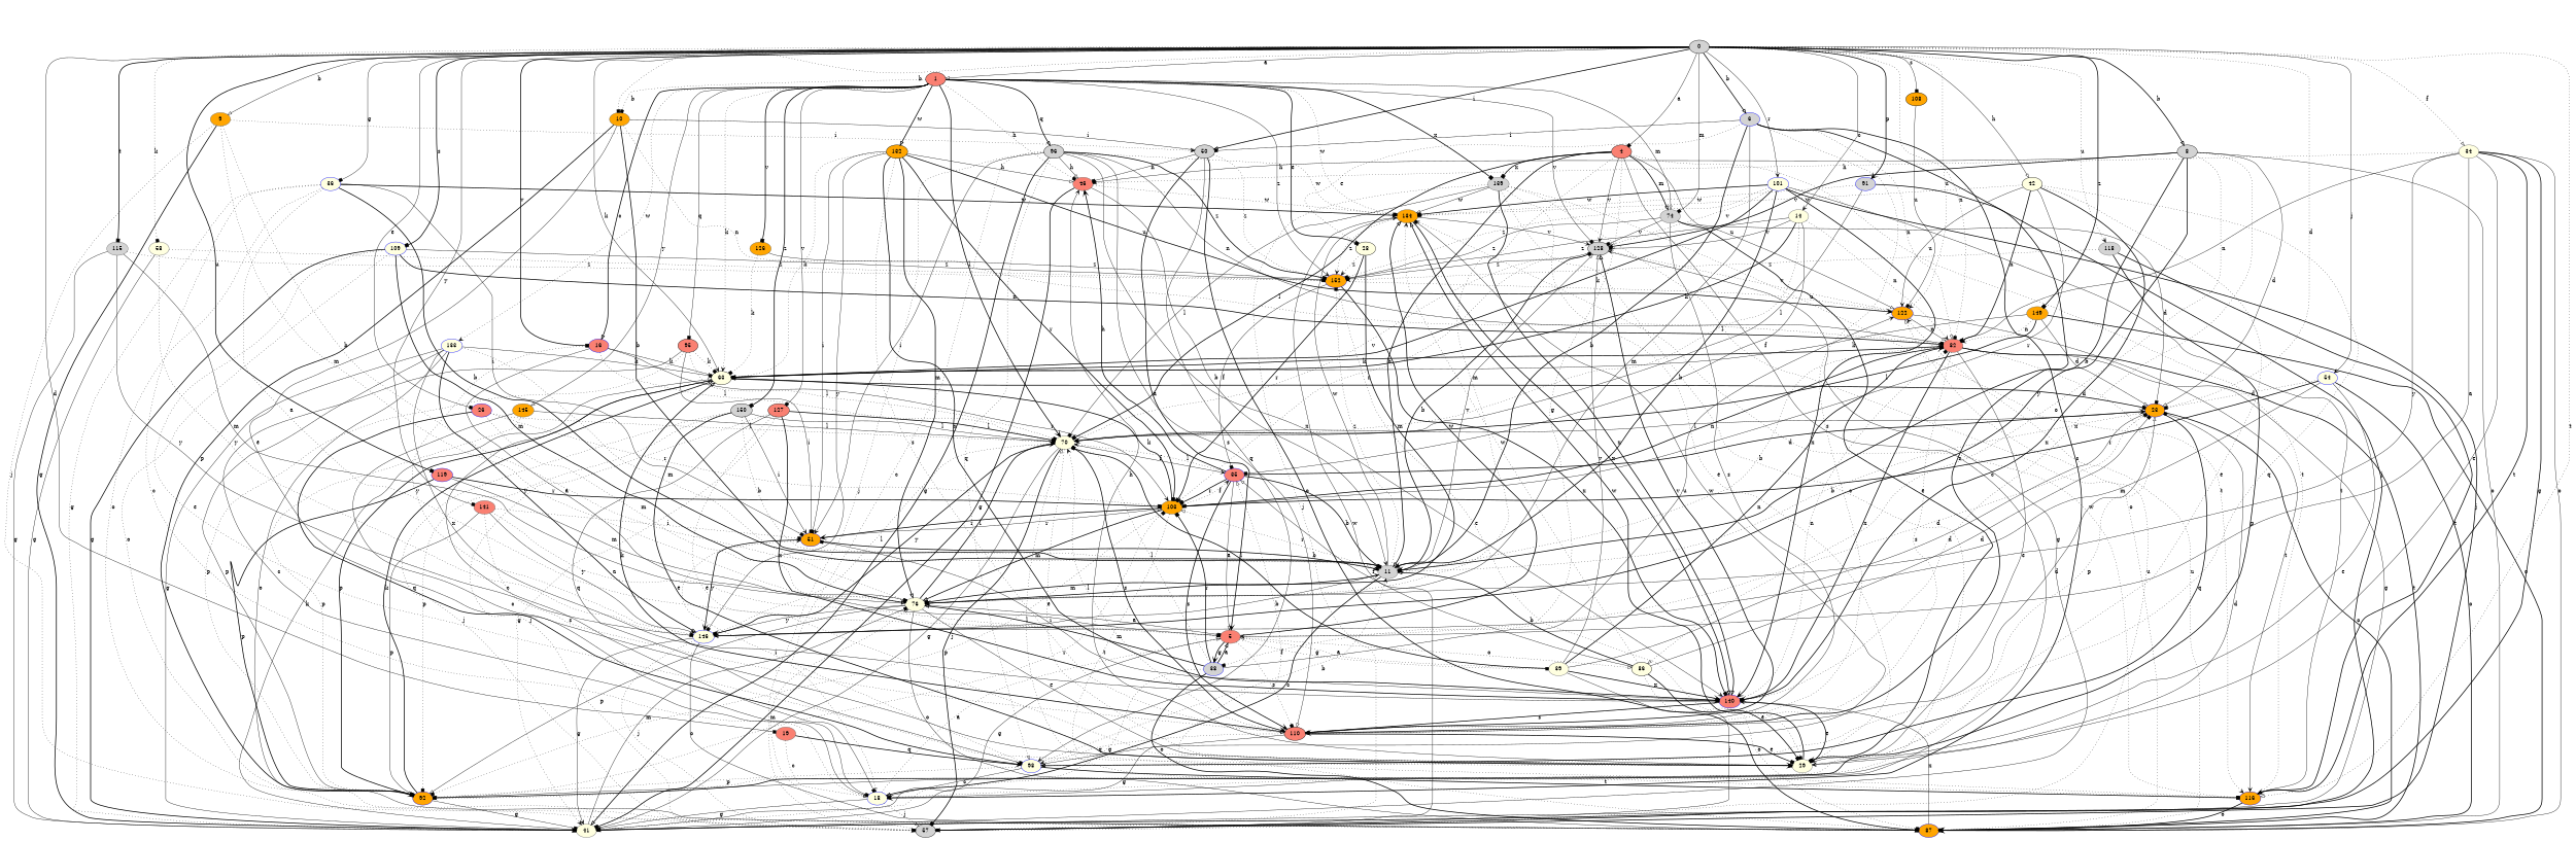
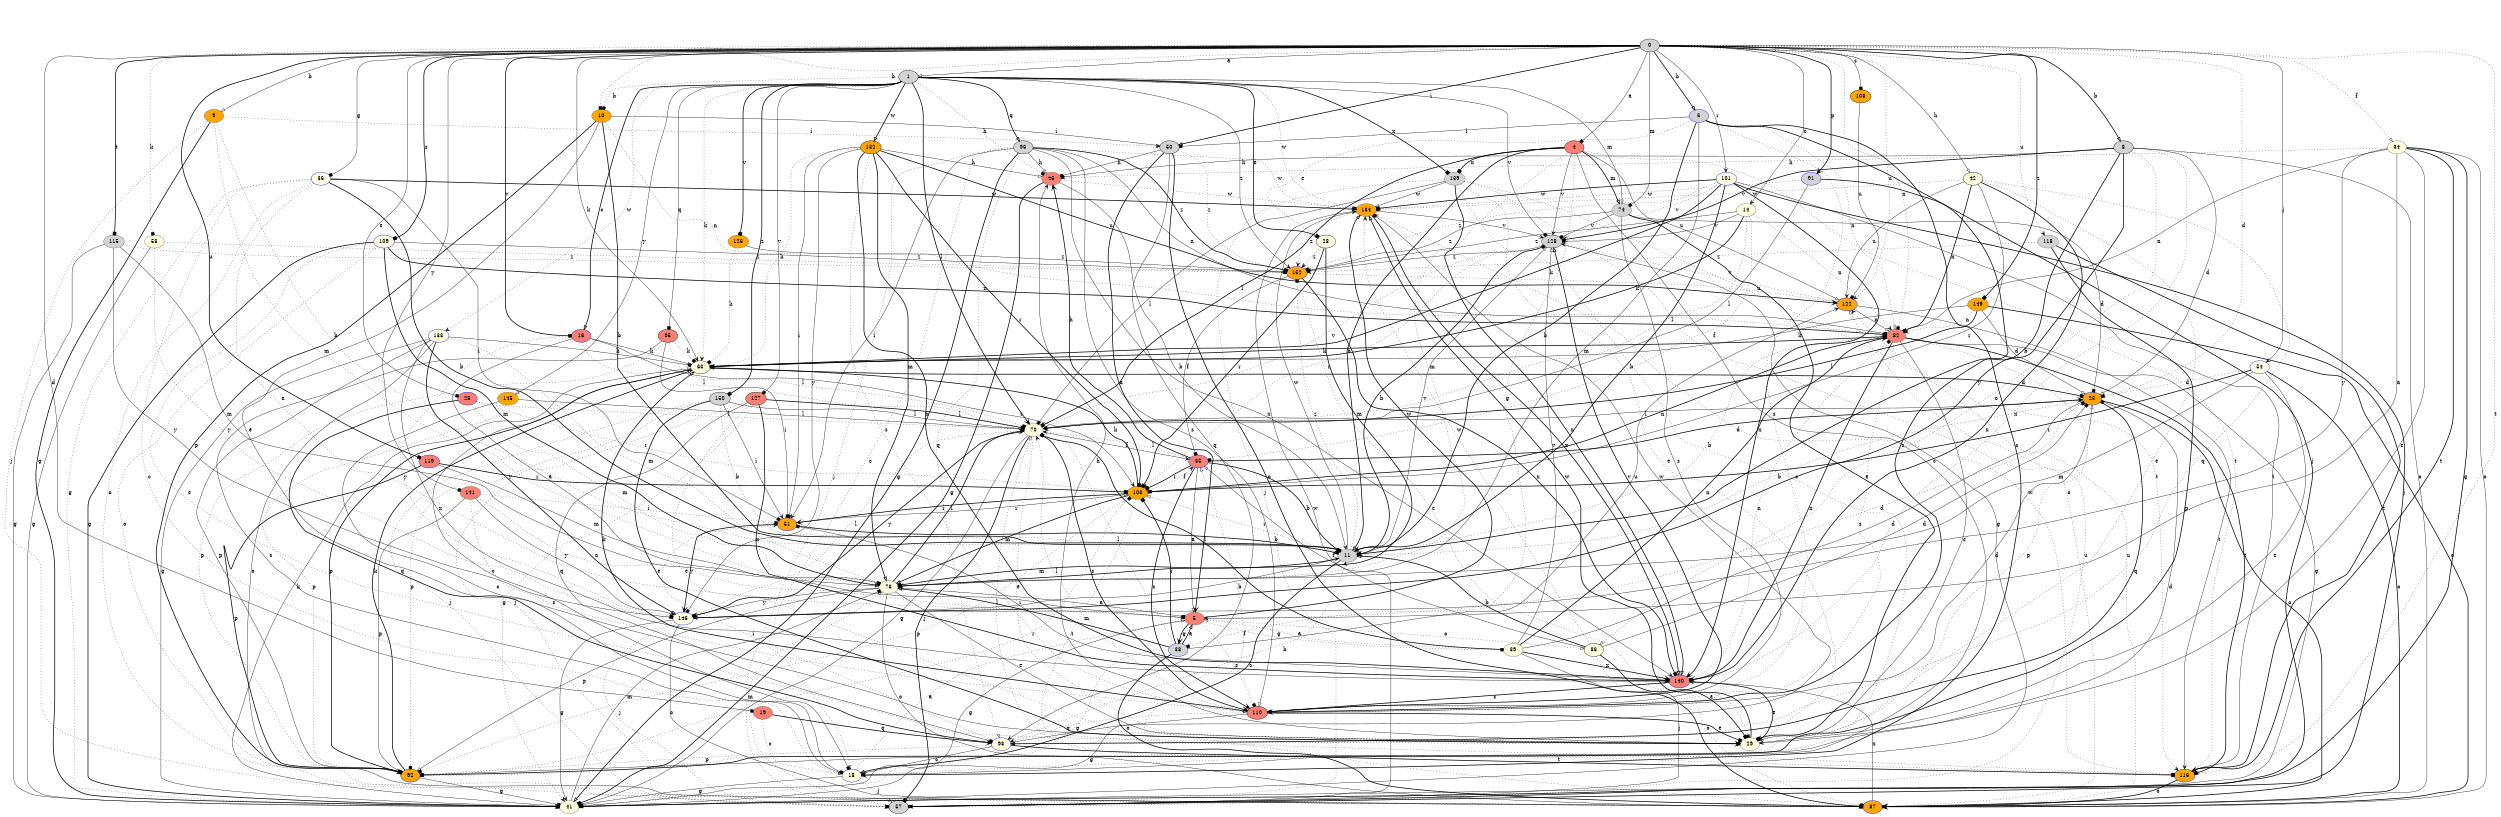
  strict digraph {
    fontname="DejaVu Serif"
    node [color=gray40 fillcolor=lightyellow fontname="DejaVu Serif" style=filled]
    edge [arrowhead=box fontname="DejaVu Serif" style=solid]
    0 [color=black fillcolor=lightgrey]
-   1 [color=black fillcolor=salmon]
+   1 [color=black fillcolor=lightgrey]
    4 [color=black fillcolor=salmon]
    6 [color=blue fillcolor=lightgrey]
    8 [color=black fillcolor=lightgrey]
    9 [fillcolor=orange]
    10 [fillcolor=orange]
    14
    16 [color=blue fillcolor=salmon]
    19 [fillcolor=salmon]
    23 [color=blue fillcolor=orange]
    26 [color=blue fillcolor=salmon]
    34
    36 [color=blue]
    42 [color=black]
    50 [color=black fillcolor=lightgrey]
    54 [color=blue]
    58
    63 [color=black]
    74 [fillcolor=lightgrey]
    82 [fillcolor=salmon]
    91 [color=blue fillcolor=lightgrey]
    101 [color=blue]
    108 [color=black fillcolor=orange]
    109 [color=blue]
    115 [fillcolor=lightgrey]
    116 [color=blue fillcolor=orange]
    118 [fillcolor=lightgrey]
    119 [color=blue fillcolor=salmon]
    122 [color=blue fillcolor=orange]
    141 [fillcolor=salmon]
    149 [fillcolor=orange]
    28 [color=black]
    46 [fillcolor=salmon]
    70
    95 [color=black fillcolor=salmon]
    96 [color=black fillcolor=lightgrey]
    126 [fillcolor=orange]
    127 [color=black fillcolor=salmon]
    128 [color=black fillcolor=lightgrey]
    132 [color=black fillcolor=orange]
    133 [color=blue]
    134 [fillcolor=orange]
    139 [fillcolor=lightgrey]
    145 [fillcolor=orange]
    150 [color=black fillcolor=lightgrey]
    152 [color=blue fillcolor=orange]
    11 [fillcolor=lightgrey]
    18 [color=blue]
    38 [color=blue fillcolor=lightgrey]
    76
    110 [color=black fillcolor=salmon]
    57 [color=black fillcolor=lightgrey]
    86 [color=black]
    87 [color=blue fillcolor=orange]
    140 [color=blue fillcolor=salmon]
    146 [color=blue]
    41
    29
    92 [color=blue fillcolor=orange]
    35 [color=blue fillcolor=salmon]
    5 [fillcolor=salmon]
    103 [fillcolor=orange]
    98 [color=blue]
    51 [color=blue fillcolor=orange]
    39
    0 -> 1 [arrowhead=onormal label=a]
    0 -> 4 [label=a]
    0 -> 6 [arrowhead=onormal label=b style=bold]
    0 -> 8 [arrowhead=onormal label=b style=bold]
    0 -> 9 [arrowhead=onormal label=b]
    0 -> 10 [label=b style=dotted]
    0 -> 14 [arrowhead=vee label=c]
    0 -> 16 [label=v style=bold]
    0 -> 19 [label=d]
-   0 -> 23 [arrowhead=onormal label=d style=dotted]
+   0 -> 23 [arrowhead=vee label=d style=dotted]
    0 -> 26 [label=e]
    0 -> 34 [arrowhead=onormal label=f style=dotted]
    0 -> 36 [label=g]
    0 -> 42 [arrowhead=onormal label=h]
    0 -> 50 [arrowhead=onormal label=i style=bold]
    0 -> 54 [arrowhead=vee label=j]
    0 -> 58 [label=k style=dotted]
    0 -> 63 [arrowhead=vee label=k]
    0 -> 74 [label=m]
    0 -> 82 [label=n style=dotted]
    0 -> 91 [arrowhead=vee label=p style=bold]
    0 -> 101 [arrowhead=vee label=r]
    0 -> 108 [label=s]
    0 -> 109 [label=s style=bold]
    0 -> 115 [label=t style=bold]
    0 -> 116 [arrowhead=onormal label=t style=dotted]
    0 -> 118 [arrowhead=vee label=u style=dotted]
    0 -> 119 [label=u style=bold]
    0 -> 122 [arrowhead=vee label=u style=dotted]
    0 -> 141 [label=y]
    0 -> 149 [label=z style=bold]
    1 -> 10 [label=b style=dotted]
    1 -> 16 [arrowhead=onormal label=c style=bold]
    1 -> 63 [arrowhead=vee label=k style=dotted]
    1 -> 74 [arrowhead=onormal label=m]
    1 -> 28 [label=e style=bold]
    1 -> 46 [label=h style=dotted]
    1 -> 70 [arrowhead=vee label=l style=bold]
    1 -> 95 [label=q]
    1 -> 96 [arrowhead=onormal label=q style=bold]
    1 -> 126 [label=v style=bold]
    1 -> 127 [label=v]
    1 -> 128 [label=v]
    1 -> 132 [arrowhead=onormal label=w style=bold]
    1 -> 133 [arrowhead=vee label=w style=dotted]
    1 -> 134 [label=w style=dotted]
    1 -> 139 [label=x style=bold]
    1 -> 145 [arrowhead=onormal label=y]
    1 -> 150 [label=z style=bold]
    1 -> 152 [arrowhead=vee label=z]
    4 -> 74 [arrowhead=onormal label=m style=bold]
    4 -> 116 [arrowhead=onormal label=t style=dotted]
    4 -> 122 [arrowhead=onormal label=u]
    4 -> 70 [label=l style=bold]
    4 -> 128 [arrowhead=vee label=v]
    4 -> 139 [label=x style=bold]
    4 -> 11 [arrowhead=onormal label=b style=bold]
    4 -> 18 [arrowhead=vee label=c]
    4 -> 38 [label=g style=dotted]
    4 -> 76 [arrowhead=vee label=m style=dotted]
    6 -> 50 [label=i]
    6 -> 82 [arrowhead=onormal label=n style=dotted]
    6 -> 28 [arrowhead=vee label=e style=dotted]
    6 -> 11 [arrowhead=onormal label=b style=bold]
    6 -> 18 [arrowhead=vee label=c style=bold]
    6 -> 76 [arrowhead=onormal label=m]
    6 -> 110 [arrowhead=onormal label=s style=dotted]
    6 -> 57 [arrowhead=onormal label=j style=bold]
    8 -> 23 [arrowhead=onormal label=d]
    8 -> 46 [label=h]
    8 -> 128 [arrowhead=vee label=v style=bold]
    8 -> 11 [label=b style=bold]
    8 -> 86 [arrowhead=onormal label=o style=dotted]
    8 -> 87 [label=o]
    8 -> 140 [arrowhead=onormal label=x style=dotted]
    8 -> 146 [arrowhead=onormal label=y style=bold]
    9 -> 50 [arrowhead=vee label=i style=dotted]
    9 -> 11 [arrowhead=onormal label=b style=dotted]
    9 -> 76 [arrowhead=onormal label=m style=dotted]
    9 -> 57 [arrowhead=onormal label=j style=dotted]
    9 -> 41 [label=g style=bold]
    10 -> 50 [arrowhead=onormal label=i]
    10 -> 82 [label=n style=dotted]
    10 -> 11 [label=b style=bold]
    10 -> 29 [arrowhead=vee label=e]
    10 -> 92 [label=p style=bold]
    14 -> 63 [arrowhead=onormal label=k style=bold]
    14 -> 82 [arrowhead=vee label=n style=dotted]
    14 -> 70 [arrowhead=vee label=l style=dotted]
    14 -> 128 [label=v]
    14 -> 152 [label=z]
-   14 -> 35 [label=f]
+   14 -> 35 [label=f style=dotted]
    16 -> 63 [arrowhead=onormal label=k]
    16 -> 70 [arrowhead=vee label=l style=dotted]
    16 -> 146 [arrowhead=vee label=y style=dotted]
    16 -> 5 [label=a]
    16 -> 103 [arrowhead=vee label=r]
    19 -> 18 [arrowhead=onormal label=c style=dotted]
    19 -> 98 [arrowhead=vee label=q style=bold]
    23 -> 70 [arrowhead=vee label=l]
    23 -> 11 [arrowhead=onormal label=b style=dotted]
    23 -> 87 [arrowhead=onormal label=o style=bold]
    23 -> 98 [arrowhead=onormal label=q style=bold]
    26 -> 70 [label=l style=dotted]
    26 -> 76 [label=m style=dotted]
    26 -> 103 [arrowhead=onormal label=r style=dotted]
    26 -> 98 [arrowhead=onormal label=q style=bold]
    34 -> 82 [arrowhead=vee label=n]
    34 -> 116 [arrowhead=onormal label=t style=bold]
    34 -> 46 [arrowhead=onormal label=h style=dotted]
    34 -> 87 [arrowhead=vee label=o]
    34 -> 146 [arrowhead=vee label=y]
    34 -> 41 [arrowhead=onormal label=g style=bold]
    34 -> 29 [arrowhead=vee label=e]
    34 -> 5 [arrowhead=vee label=a]
    36 -> 134 [arrowhead=onormal label=w style=bold]
    36 -> 11 [arrowhead=onormal label=b style=bold]
    36 -> 18 [arrowhead=onormal label=c style=dotted]
    36 -> 87 [arrowhead=onormal label=o style=dotted]
    36 -> 41 [arrowhead=vee label=g style=dotted]
    36 -> 5 [arrowhead=vee label=a style=dotted]
    36 -> 51 [label=i]
    42 -> 82 [label=n style=bold]
    42 -> 122 [arrowhead=vee label=u]
    42 -> 134 [label=w style=dotted]
    42 -> 140 [label=x style=bold]
    42 -> 29 [arrowhead=vee label=e style=dotted]
    42 -> 103 [label=r]
    42 -> 98 [arrowhead=vee label=q style=dotted]
    50 -> 46 [label=h]
    50 -> 152 [arrowhead=vee label=z style=dotted]
    50 -> 87 [label=o style=bold]
    50 -> 5 [arrowhead=vee label=a style=bold]
    50 -> 98 [arrowhead=vee label=q]
    54 -> 23 [label=d style=dotted]
    54 -> 76 [label=m]
    54 -> 87 [arrowhead=vee label=o style=bold]
    54 -> 29 [arrowhead=onormal label=e]
    54 -> 103 [arrowhead=onormal label=r style=bold]
    58 -> 152 [label=z style=dotted]
    58 -> 146 [arrowhead=onormal label=y style=dotted]
    58 -> 41 [label=g]
    63 -> 23 [label=d style=bold]
    63 -> 18 [label=c]
    63 -> 92 [arrowhead=vee label=p style=bold]
    74 -> 23 [label=d]
    74 -> 128 [label=v]
    74 -> 152 [arrowhead=onormal label=z]
    74 -> 110 [arrowhead=onormal label=s]
    74 -> 29 [label=e style=bold]
    82 -> 63 [arrowhead=onormal label=k style=bold]
-   82 -> 87 [label=t style=bold]
+   82 -> 116 [label=t style=bold]
    82 -> 11 [arrowhead=vee label=b style=dotted]
    82 -> 110 [arrowhead=vee label=s style=dotted]
    82 -> 140 [arrowhead=vee label=x style=bold]
    82 -> 41 [label=g]
    82 -> 29 [arrowhead=onormal label=e]
    82 -> 92 [arrowhead=vee label=p style=dotted]
    91 -> 70 [arrowhead=onormal label=l]
    91 -> 134 [arrowhead=onormal label=w style=dotted]
    91 -> 110 [arrowhead=vee label=s style=bold]
    101 -> 63 [arrowhead=onormal label=k style=bold]
    101 -> 116 [arrowhead=onormal label=t]
    101 -> 128 [arrowhead=onormal label=v style=dotted]
    101 -> 134 [label=w style=bold]
    101 -> 152 [label=z style=dotted]
    101 -> 11 [arrowhead=vee label=b style=bold]
    101 -> 57 [arrowhead=onormal label=j style=bold]
    101 -> 140 [arrowhead=vee label=x style=bold]
    108 -> 122 [label=u]
    109 -> 82 [arrowhead=onormal label=n style=bold]
    109 -> 152 [arrowhead=onormal label=z]
    109 -> 76 [arrowhead=onormal label=m style=bold]
    109 -> 87 [arrowhead=onormal label=o style=dotted]
    109 -> 41 [arrowhead=onormal label=g style=bold]
    109 -> 29 [label=e style=dotted]
    115 -> 152 [label=z style=dotted]
    115 -> 76 [arrowhead=onormal label=m]
    115 -> 146 [label=y]
    115 -> 41 [arrowhead=vee label=g]
    116 -> 70 [arrowhead=onormal label=l style=dotted]
    116 -> 134 [arrowhead=onormal label=w style=dotted]
    116 -> 87 [arrowhead=vee label=o style=bold]
    118 -> 116 [arrowhead=vee label=t style=bold]
    118 -> 152 [arrowhead=vee label=z style=dotted]
    118 -> 92 [label=p style=bold]
    119 -> 76 [label=m]
    119 -> 92 [arrowhead=onormal label=p style=bold]
    119 -> 103 [label=r style=bold]
    122 -> 82 [arrowhead=onormal label=n]
    122 -> 116 [arrowhead=vee label=t]
    122 -> 128 [arrowhead=vee label=v style=dotted]
    141 -> 110 [arrowhead=onormal label=s style=dotted]
    141 -> 146 [arrowhead=vee label=y]
    141 -> 92 [arrowhead=onormal label=p]
    141 -> 5 [arrowhead=vee label=a style=dotted]
    141 -> 51 [label=i style=dotted]
    149 -> 23 [arrowhead=onormal label=d]
    149 -> 63 [arrowhead=vee label=k]
    149 -> 82 [arrowhead=vee label=n style=dotted]
    149 -> 70 [arrowhead=vee label=l style=bold]
    149 -> 87 [arrowhead=onormal label=o style=bold]
    28 -> 152 [arrowhead=vee label=z style=dotted]
    28 -> 76 [arrowhead=vee label=m style=bold]
    28 -> 103 [label=r style=bold]
    46 -> 134 [arrowhead=vee label=w style=dotted]
    46 -> 11 [arrowhead=vee label=b]
    46 -> 41 [label=g style=bold]
    70 -> 128 [label=v style=dotted]
    70 -> 110 [arrowhead=vee label=s style=bold]
    70 -> 57 [label=j style=bold]
    70 -> 146 [arrowhead=vee label=y style=bold]
    70 -> 41 [arrowhead=onormal label=g]
    70 -> 29 [arrowhead=onormal label=e style=dotted]
    70 -> 35 [arrowhead=vee label=f]
    95 -> 63 [label=k style=dotted]
    95 -> 70 [label=l style=dotted]
    95 -> 18 [arrowhead=onormal label=c]
    95 -> 92 [label=p style=dotted]
    95 -> 51 [label=i]
    96 -> 82 [label=n]
    96 -> 46 [arrowhead=onormal label=h]
    96 -> 134 [arrowhead=onormal label=w style=dotted]
    96 -> 152 [label=z style=bold]
    96 -> 18 [arrowhead=onormal label=c style=dotted]
    96 -> 110 [arrowhead=onormal label=s]
    96 -> 57 [arrowhead=vee label=j style=dotted]
    96 -> 140 [arrowhead=vee label=x]
    96 -> 41 [arrowhead=onormal label=g style=bold]
    96 -> 98 [arrowhead=onormal label=q style=dotted]
    96 -> 51 [arrowhead=vee label=i]
    126 -> 63 [label=k style=dotted]
    126 -> 152 [arrowhead=onormal label=z]
    127 -> 70 [label=l style=bold]
    127 -> 57 [arrowhead=vee label=j style=dotted]
    127 -> 140 [arrowhead=vee label=x style=bold]
    127 -> 41 [arrowhead=vee label=g style=dotted]
    127 -> 29 [arrowhead=vee label=e style=dotted]
    127 -> 98 [label=q]
    128 -> 152 [label=z]
    128 -> 11 [arrowhead=vee label=b style=bold]
    128 -> 41 [arrowhead=vee label=g]
    128 -> 103 [arrowhead=vee label=r style=dotted]
    132 -> 63 [label=k style=dotted]
    132 -> 122 [arrowhead=vee label=u style=bold]
    132 -> 46 [arrowhead=onormal label=h]
    132 -> 76 [arrowhead=onormal label=m style=bold]
    132 -> 110 [arrowhead=onormal label=s style=dotted]
    132 -> 140 [label=x style=bold]
    132 -> 146 [label=y]
    132 -> 103 [label=r style=bold]
    132 -> 51 [label=i]
    133 -> 63 [label=k]
    133 -> 76 [arrowhead=onormal label=m style=dotted]
    133 -> 87 [label=o]
    133 -> 140 [arrowhead=onormal label=x]
    133 -> 146 [arrowhead=onormal label=y style=bold]
    133 -> 41 [arrowhead=vee label=g]
    133 -> 92 [arrowhead=vee label=p]
    134 -> 128 [arrowhead=vee label=v]
    134 -> 152 [arrowhead=vee label=z style=dotted]
    134 -> 140 [arrowhead=onormal label=x style=bold]
    139 -> 116 [arrowhead=vee label=t style=dotted]
    139 -> 70 [label=l]
    139 -> 134 [arrowhead=onormal label=w]
    139 -> 18 [label=c style=dotted]
    139 -> 57 [label=j style=dotted]
    139 -> 87 [arrowhead=vee label=o style=dotted]
    139 -> 140 [arrowhead=onormal label=x style=bold]
    139 -> 29 [label=e style=dotted]
    145 -> 70 [arrowhead=vee label=l]
    145 -> 18 [label=c]
    145 -> 92 [label=p style=dotted]
    150 -> 70 [label=l]
    150 -> 11 [label=b style=dotted]
    150 -> 57 [arrowhead=onormal label=j style=dotted]
    150 -> 29 [arrowhead=vee label=e style=bold]
    150 -> 92 [label=p style=dotted]
    150 -> 51 [arrowhead=vee label=i]
    152 -> 122 [arrowhead=onormal label=u style=dotted]
    152 -> 140 [label=x style=bold]
    152 -> 29 [label=e style=dotted]
    152 -> 35 [label=f]
    11 -> 128 [arrowhead=onormal label=v]
    11 -> 134 [arrowhead=onormal label=w]
    11 -> 152 [label=z style=dotted]
    11 -> 18 [arrowhead=onormal label=c style=bold]
    11 -> 76 [label=m style=bold]
    11 -> 103 [arrowhead=onormal label=r style=dotted]
    18 -> 57 [arrowhead=onormal label=j style=dotted]
    18 -> 41 [arrowhead=onormal label=g]
    18 -> 5 [arrowhead=onormal label=a style=dotted]
    38 -> 122 [arrowhead=vee label=u]
    38 -> 70 [label=l style=dotted]
    38 -> 76 [arrowhead=onormal label=m style=bold]
    38 -> 87 [label=o style=bold]
    38 -> 41 [arrowhead=vee label=g style=dotted]
    38 -> 5 [arrowhead=onormal label=a style=bold]
    38 -> 103 [label=r style=bold]
    76 -> 70 [arrowhead=vee label=l style=bold]
    76 -> 87 [arrowhead=vee label=o]
    76 -> 146 [label=y]
    76 -> 29 [arrowhead=vee label=e]
    76 -> 92 [arrowhead=onormal label=p]
    76 -> 5 [label=a]
    110 -> 23 [arrowhead=onormal label=d]
    110 -> 63 [arrowhead=onormal label=k style=bold]
    110 -> 70 [arrowhead=vee label=l style=dotted]
    110 -> 128 [arrowhead=onormal label=v style=bold]
    110 -> 41 [arrowhead=onormal label=g]
    110 -> 29 [label=e style=bold]
    110 -> 98 [arrowhead=vee label=q style=dotted]
    57 -> 122 [arrowhead=onormal label=u style=dotted]
    57 -> 134 [arrowhead=vee label=w]
    57 -> 76 [arrowhead=onormal label=m style=dotted]
    86 -> 23 [label=d]
    86 -> 134 [arrowhead=vee label=w style=dotted]
    86 -> 11 [arrowhead=onormal label=b style=bold]
    86 -> 87 [label=o style=dotted]
    86 -> 29 [label=e style=bold]
    86 -> 35 [arrowhead=onormal label=f]
    87 -> 122 [arrowhead=vee label=u style=dotted]
    87 -> 140 [arrowhead=vee label=x]
    87 -> 35 [arrowhead=onormal label=f style=dotted]
    140 -> 82 [label=n style=dotted]
    140 -> 110 [arrowhead=onormal label=s style=bold]
    140 -> 29 [arrowhead=vee label=e style=bold]
    140 -> 51 [label=i]
    146 -> 70 [arrowhead=vee label=l style=dotted]
    146 -> 11 [arrowhead=vee label=b]
    146 -> 57 [label=j style=dotted]
    146 -> 87 [arrowhead=onormal label=o]
    146 -> 41 [arrowhead=vee label=g]
    41 -> 63 [arrowhead=onormal label=k]
    41 -> 76 [label=m]
    29 -> 46 [arrowhead=vee label=h]
    29 -> 134 [arrowhead=onormal label=w style=bold]
    92 -> 23 [label=d]
    92 -> 63 [arrowhead=onormal label=k style=bold]
    92 -> 41 [label=g]
    92 -> 103 [label=r style=dotted]
    35 -> 23 [arrowhead=vee label=d style=bold]
    35 -> 46 [arrowhead=vee label=h style=bold]
    35 -> 70 [arrowhead=vee label=l style=dotted]
    35 -> 11 [arrowhead=onormal label=b style=bold]
    35 -> 110 [arrowhead=vee label=s style=bold]
    35 -> 5 [arrowhead=onormal label=a]
    35 -> 103 [label=r style=bold]
    5 -> 23 [label=d style=dotted]
    5 -> 134 [arrowhead=onormal label=w style=bold]
    5 -> 38 [arrowhead=vee label=g style=bold]
    5 -> 110 [label=s style=dotted]
    5 -> 86 [arrowhead=onormal label=o style=dotted]
    5 -> 41 [arrowhead=vee label=g]
    5 -> 39 [label=g style=dotted]
    103 -> 63 [arrowhead=onormal label=k style=bold]
    103 -> 82 [label=n style=bold]
    103 -> 116 [label=t style=dotted]
    103 -> 76 [arrowhead=onormal label=m style=bold]
    103 -> 92 [label=p style=dotted]
    103 -> 35 [arrowhead=vee label=f style=dotted]
    103 -> 51 [arrowhead=vee label=i style=bold]
    98 -> 116 [label=t style=bold]
    98 -> 134 [label=w]
    98 -> 11 [arrowhead=vee label=b style=dotted]
    98 -> 18 [arrowhead=onormal label=c]
    98 -> 92 [arrowhead=onormal label=p style=dotted]
    98 -> 51 [arrowhead=vee label=i style=dotted]
    51 -> 11 [arrowhead=onormal label=b style=bold]
    51 -> 146 [arrowhead=vee label=y style=bold]
    51 -> 103 [arrowhead=onormal label=r]
    39 -> 23 [arrowhead=vee label=d]
    39 -> 82 [arrowhead=vee label=n style=bold]
    39 -> 70 [label=l style=bold]
    39 -> 128 [arrowhead=onormal label=v]
    39 -> 57 [arrowhead=vee label=j]
    39 -> 140 [arrowhead=vee label=x style=bold]
    39 -> 5 [arrowhead=onormal label=a style=dotted]
  }
